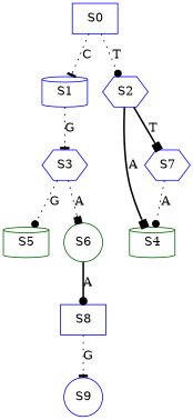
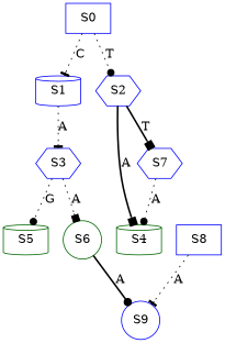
  strict digraph {
    node [color=blue shape=cylinder]
    edge [arrowhead=dot style=dotted]
    S0 [shape=box]
    S1
    S2 [shape=hexagon]
    S3 [shape=hexagon]
    S4 [color=darkgreen]
    S7 [shape=hexagon]
    S5 [color=darkgreen]
    S6 [color=darkgreen shape=circle]
    S8 [shape=box]
    S9 [shape=circle]
    S0 -> S1 [arrowhead=tee label=C]
    S0 -> S2 [label=T]
-   S1 -> S3 [arrowhead=tee label=G]
+   S1 -> S3 [arrowhead=tee label=A]
    S2 -> S4 [arrowhead=box label=A style=bold]
    S2 -> S7 [arrowhead=box label=T style=bold]
    S3 -> S5 [label=G]
    S3 -> S6 [arrowhead=box label=A]
    S7 -> S4 [label=A]
-   S6 -> S8 [label=A style=bold]
-   S8 -> S9 [arrowhead=tee label=G]
+   S6 -> S9 [label=A style=bold]
+   S8 -> S9 [arrowhead=tee label=A]
  }
